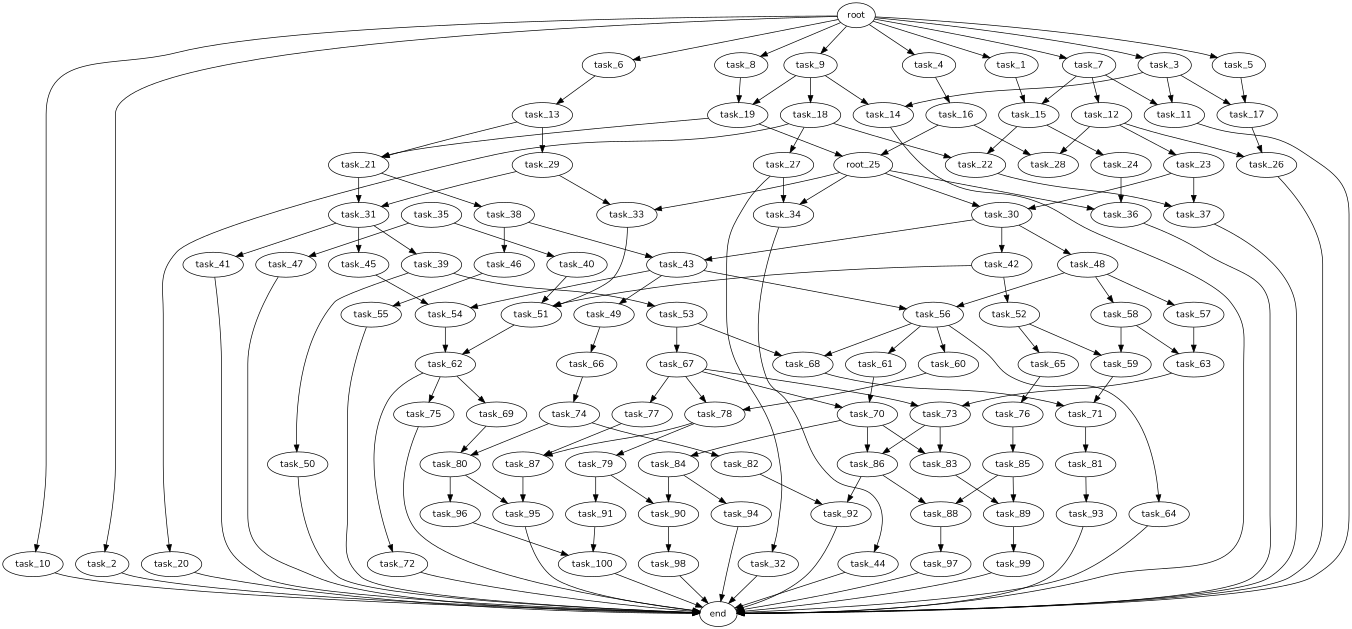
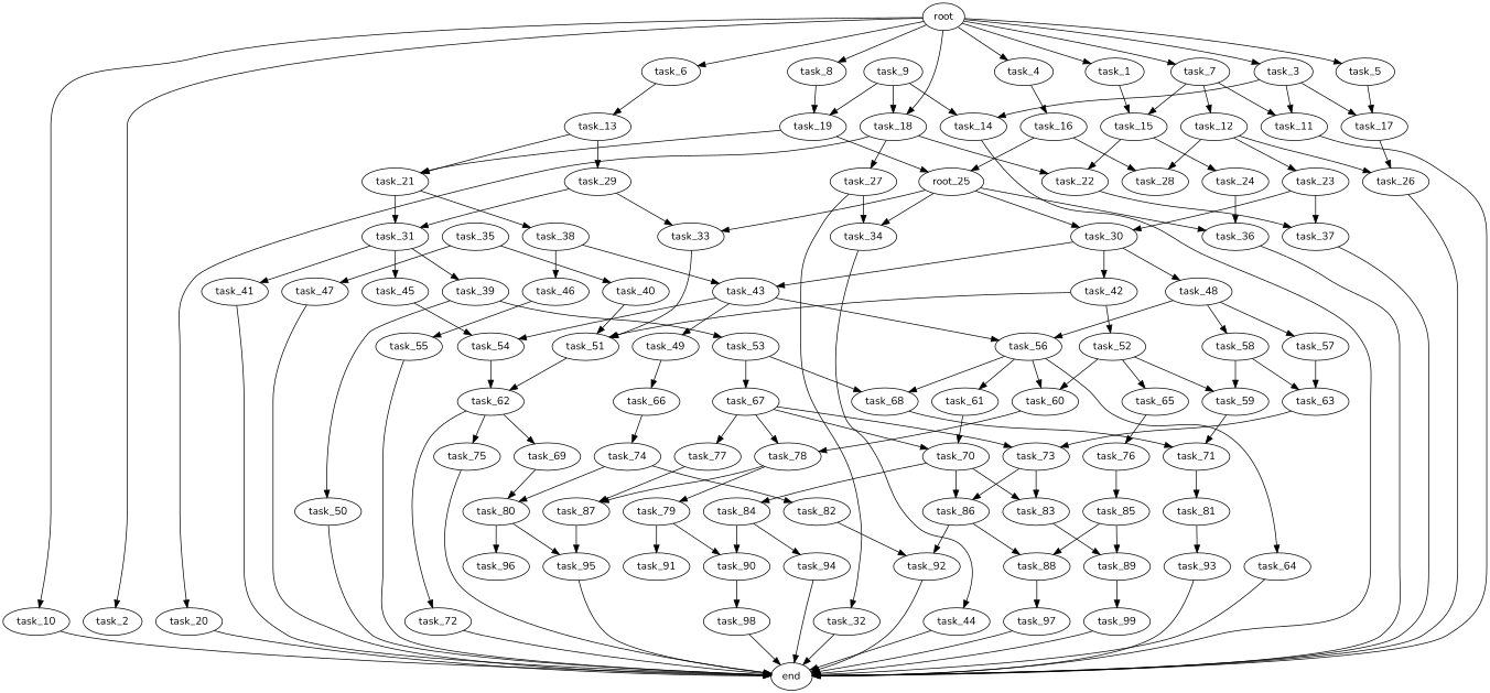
  digraph {
    fontname=Nunito
    node [fontname=Nunito]
    edge [fontname=Nunito]
    task_13
    task_29
    task_21
    task_33
    task_31
    task_38
    task_10
    end
    task_84
    task_90
    task_94
    task_98
    task_54
    task_62
    task_69
    task_72
    task_75
    task_50
    task_58
    task_59
    task_63
    task_71
    task_73
    task_14
    root
    task_1
    task_7
    task_9
    task_8
    task_2
    task_5
    task_3
    task_6
    task_4
    task_15
    task_12
    task_11
    task_19
    task_18
    task_17
    task_16
    task_68
    task_81
    task_24
    task_22
    task_36
    task_37
    task_82
    task_92
    task_35
    task_40
    task_47
    task_51
    task_26
    task_79
    task_91
-   task_100
    task_28
    task_23
    task_80
    task_95
    task_96
    task_87
    n64 [label=root_25]
    task_34
    task_30
    task_44
    task_43
    task_48
    task_42
    task_99
    task_20
    task_27
    task_46
    task_56
    task_49
    task_55
    task_93
    task_57
    task_60
    task_61
    task_64
    task_65
    task_76
    task_85
    task_41
    task_88
    task_89
    task_97
    task_66
    task_52
    task_78
    task_70
    task_45
    task_39
    task_67
    task_77
    task_86
    task_83
    task_53
    task_74
    task_32
    task_13 -> task_29
    task_13 -> task_21
    task_29 -> task_33
    task_29 -> task_31
    task_21 -> task_31
    task_21 -> task_38
    task_33 -> task_51
    task_31 -> task_41
    task_31 -> task_45
    task_31 -> task_39
    task_38 -> task_43
    task_38 -> task_46
    task_10 -> end
    task_84 -> task_90
    task_84 -> task_94
    task_90 -> task_98
    task_94 -> end
    task_98 -> end
    task_54 -> task_62
    task_62 -> task_69
    task_62 -> task_72
    task_62 -> task_75
    task_69 -> task_80
    task_72 -> end
    task_75 -> end
    task_50 -> end
    task_58 -> task_59
    task_58 -> task_63
    task_59 -> task_71
    task_63 -> task_73
    task_71 -> task_81
    task_73 -> task_86
    task_73 -> task_83
    task_14 -> end
    root -> task_10
    root -> task_1
    root -> task_7
-   root -> task_9
+   root -> task_18
    root -> task_8
    root -> task_2
    root -> task_5
    root -> task_3
    root -> task_6
    root -> task_4
    task_1 -> task_15
    task_7 -> task_15
    task_7 -> task_12
    task_7 -> task_11
    task_9 -> task_14
    task_9 -> task_19
    task_9 -> task_18
    task_8 -> task_19
-   task_2 -> end
    task_5 -> task_17
    task_3 -> task_14
    task_3 -> task_11
    task_3 -> task_17
    task_6 -> task_13
    task_4 -> task_16
    task_15 -> task_24
    task_15 -> task_22
    task_12 -> task_26
    task_12 -> task_28
    task_12 -> task_23
    task_11 -> end
    task_19 -> task_21
    task_19 -> n64
    task_18 -> task_22
    task_18 -> task_20
    task_18 -> task_27
    task_17 -> task_26
    task_16 -> task_28
    task_16 -> n64
    task_68 -> task_71
    task_81 -> task_93
    task_24 -> task_36
    task_22 -> task_37
    task_36 -> end
    task_37 -> end
    task_82 -> task_92
    task_92 -> end
    task_35 -> task_40
    task_35 -> task_47
    task_40 -> task_51
    task_47 -> end
    task_51 -> task_62
    task_26 -> end
    task_79 -> task_90
    task_79 -> task_91
-   task_91 -> task_100
-   task_100 -> end
    task_23 -> task_37
    task_23 -> task_30
    task_80 -> task_95
    task_80 -> task_96
    task_95 -> end
-   task_96 -> task_100
    task_87 -> task_95
    n64 -> task_33
    n64 -> task_36
    n64 -> task_34
    n64 -> task_30
    task_34 -> task_44
    task_30 -> task_43
    task_30 -> task_48
    task_30 -> task_42
    task_44 -> end
    task_43 -> task_54
    task_43 -> task_56
    task_43 -> task_49
    task_48 -> task_58
    task_48 -> task_56
    task_48 -> task_57
    task_42 -> task_51
    task_42 -> task_52
    task_99 -> end
    task_20 -> end
    task_27 -> task_34
    task_27 -> task_32
    task_46 -> task_55
    task_56 -> task_68
    task_56 -> task_60
    task_56 -> task_61
    task_56 -> task_64
    task_49 -> task_66
    task_55 -> end
    task_93 -> end
    task_57 -> task_63
    task_60 -> task_78
    task_61 -> task_70
    task_64 -> end
    task_65 -> task_76
    task_76 -> task_85
    task_85 -> task_88
    task_85 -> task_89
    task_41 -> end
    task_88 -> task_97
    task_89 -> task_99
    task_97 -> end
    task_66 -> task_74
    task_52 -> task_59
+   task_52 -> task_60
    task_52 -> task_65
    task_78 -> task_79
    task_78 -> task_87
    task_70 -> task_84
    task_70 -> task_86
    task_70 -> task_83
    task_45 -> task_54
    task_39 -> task_50
    task_39 -> task_53
    task_67 -> task_73
    task_67 -> task_78
    task_67 -> task_70
    task_67 -> task_77
    task_77 -> task_87
    task_86 -> task_92
    task_86 -> task_88
    task_83 -> task_89
    task_53 -> task_68
    task_53 -> task_67
    task_74 -> task_82
    task_74 -> task_80
    task_32 -> end
  }
